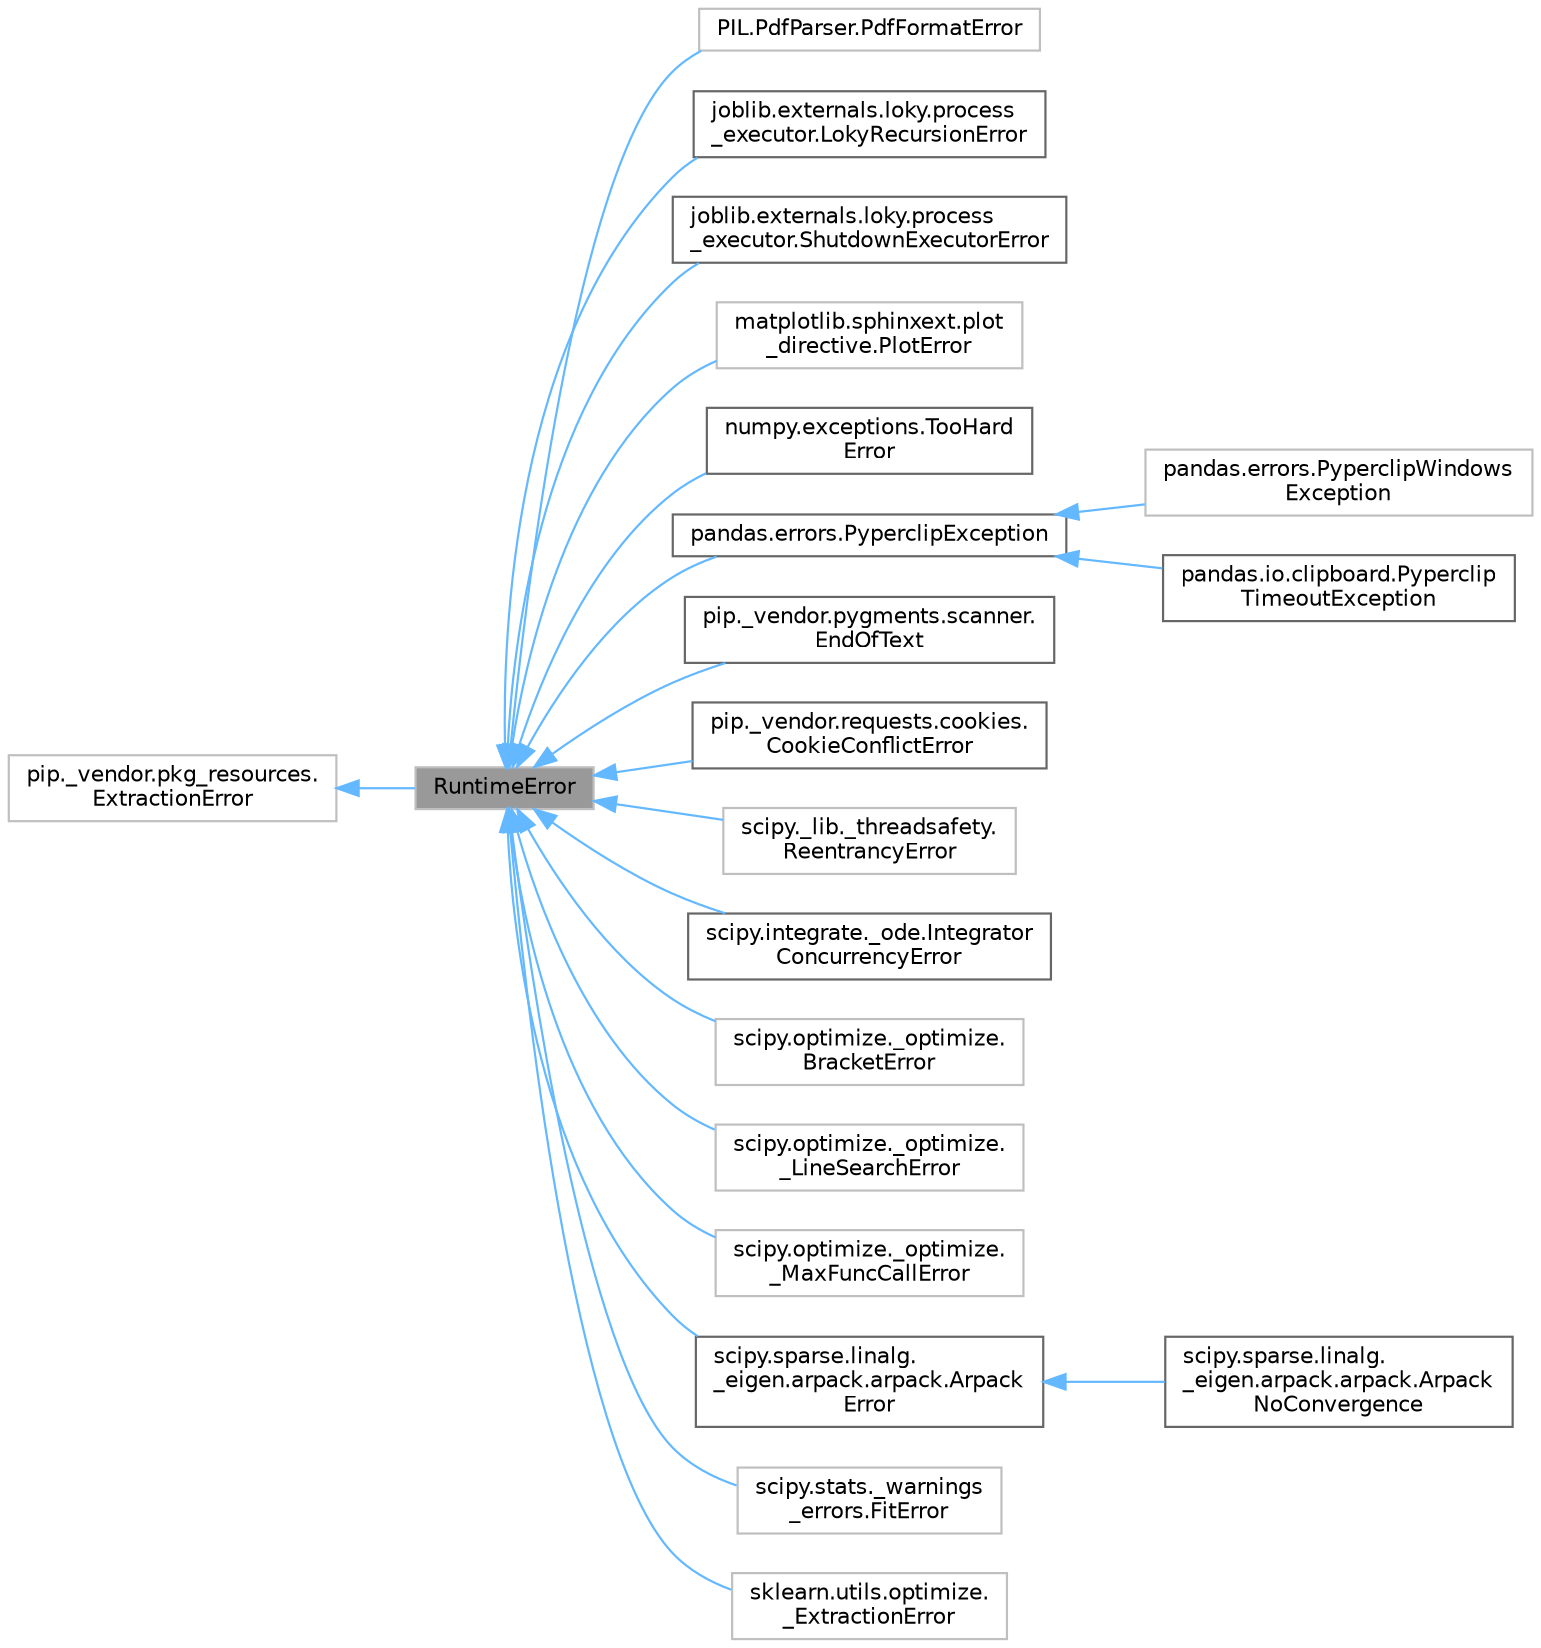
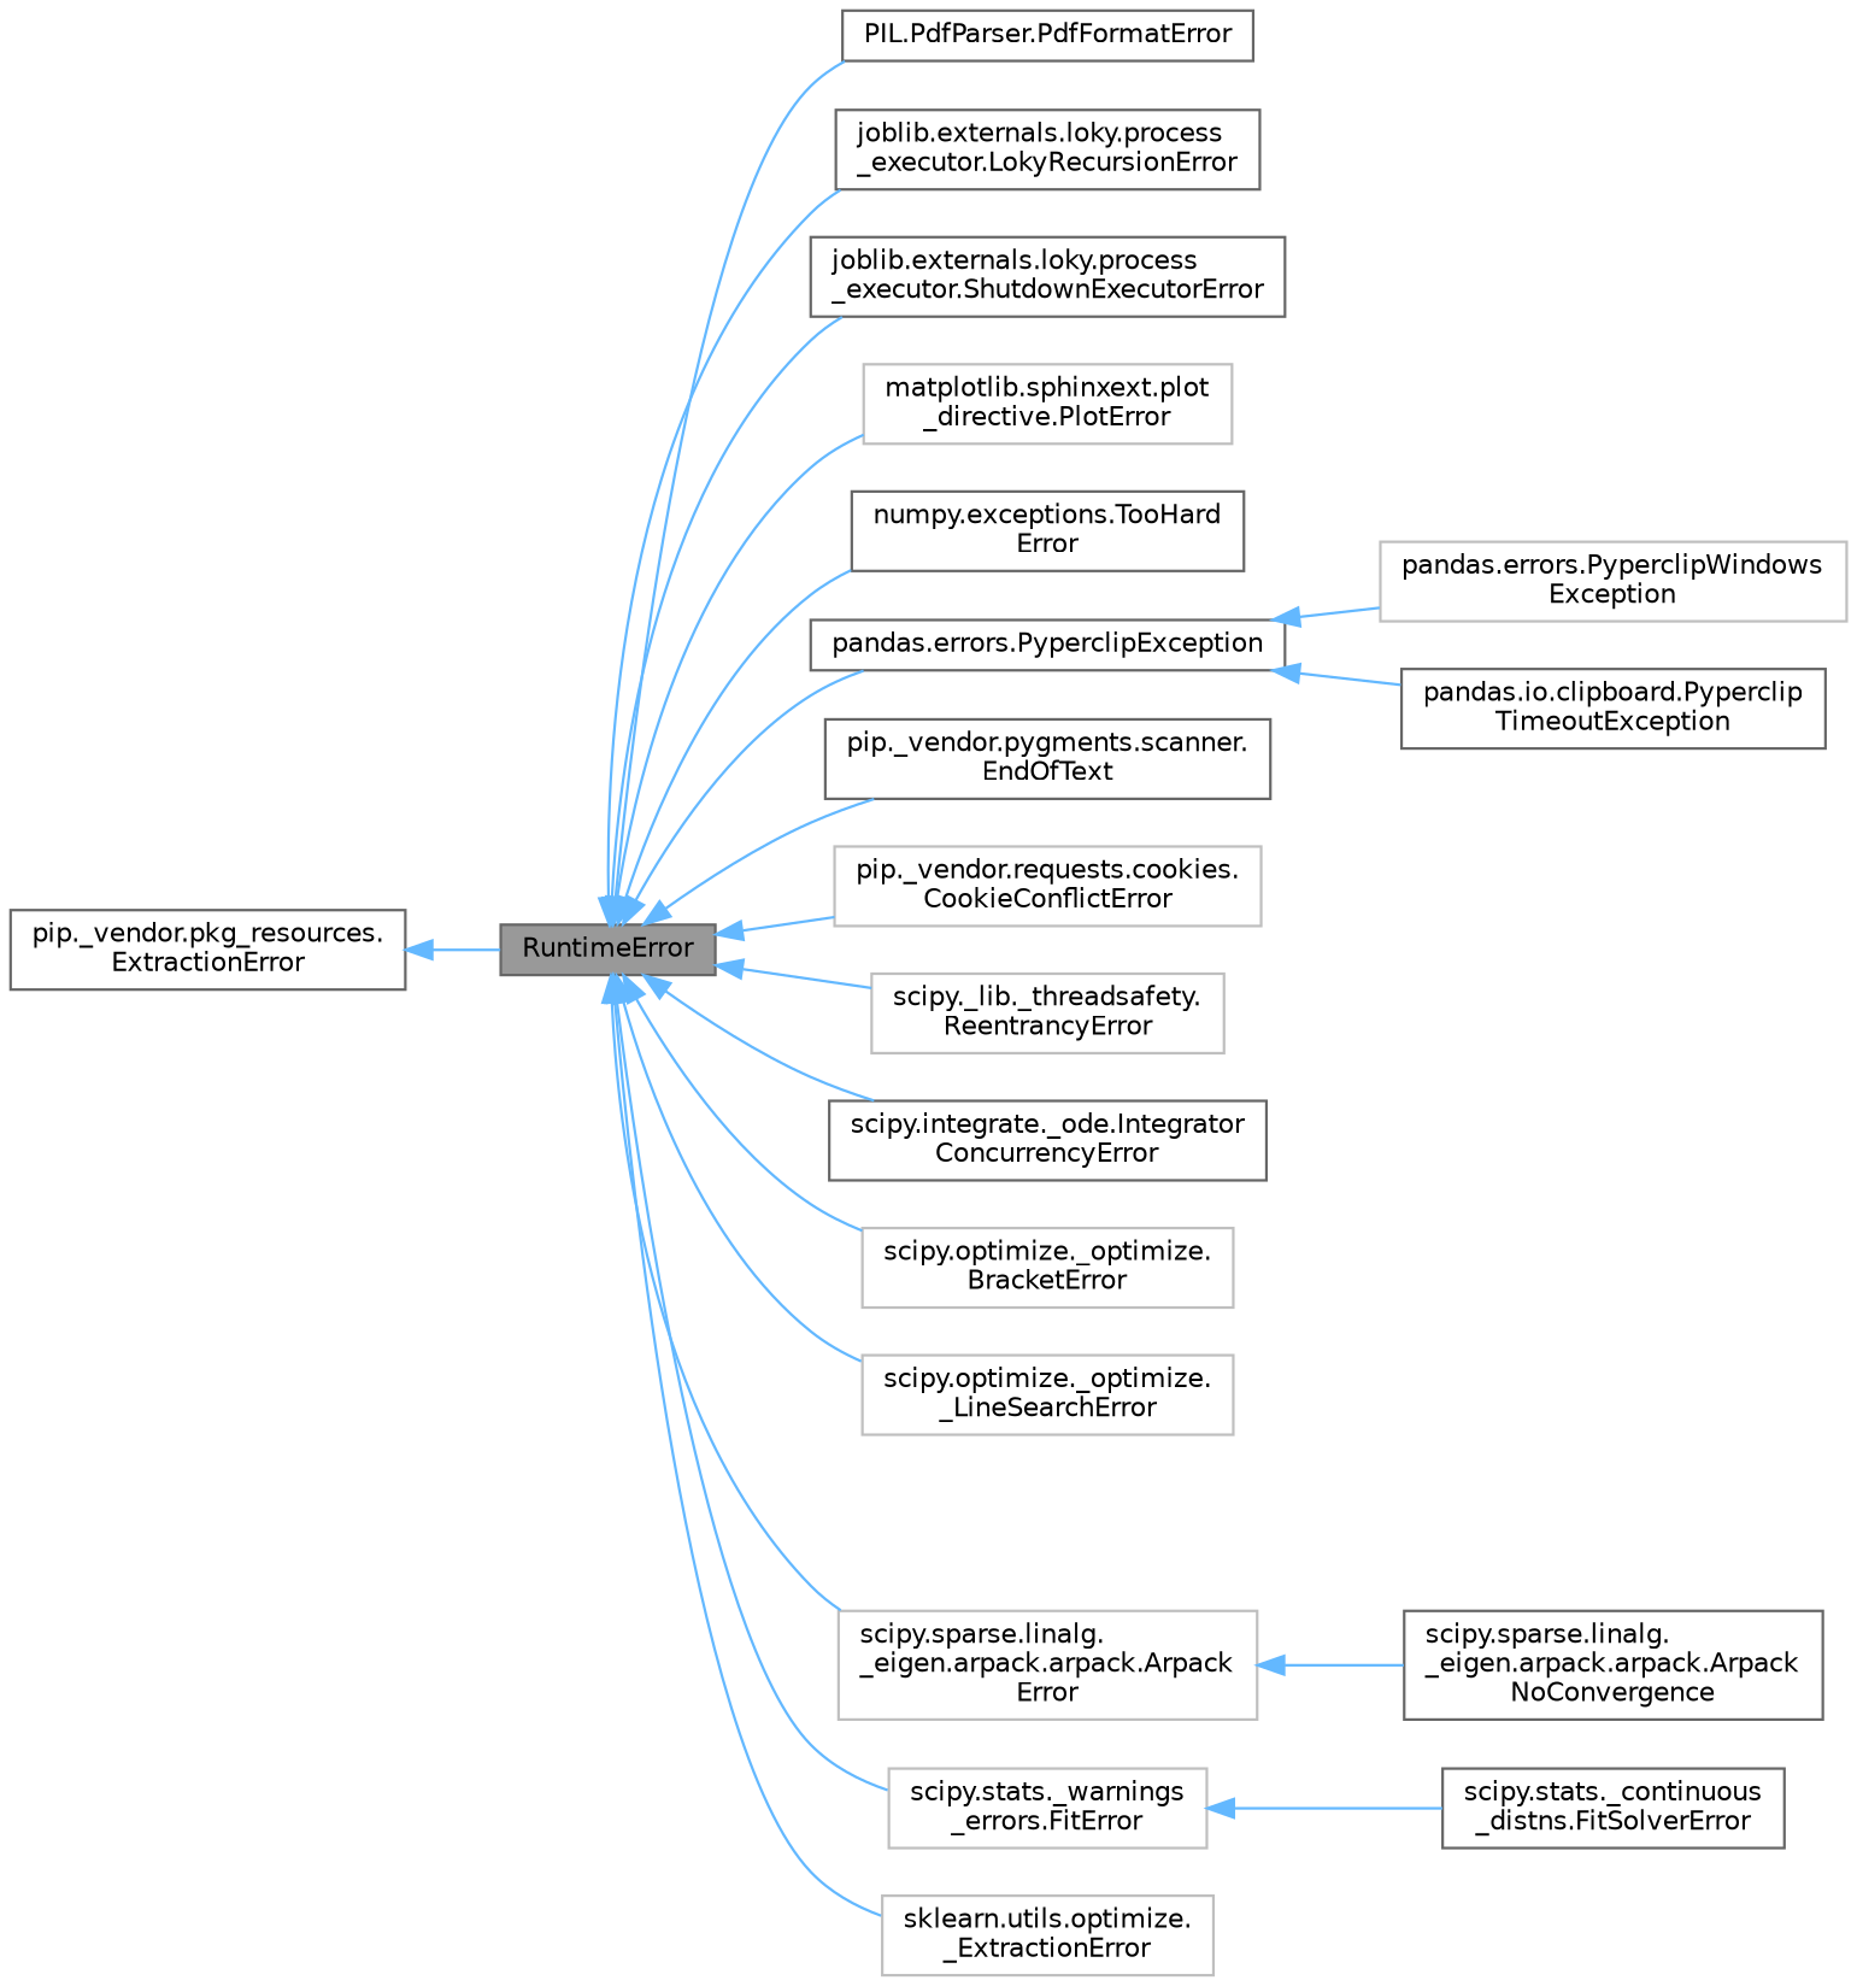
  digraph {
    rankdir=LR
    node [color=gray40 fillcolor=white fontname=Helvetica fontsize=10 shape=box style=filled]
    edge [color=steelblue1 dir=back fontname=Helvetica fontsize=10 labelfontname=Helvetica labelfontsize=10 style=solid]
-   n1 [color=grey75 fillcolor=grey60 fontcolor=black height=0.2 label=RuntimeError width=0.4]
-   n2 [color=grey75 height=0.2 label="PIL.PdfParser.PdfFormatError" width=0.4]
+   n1 [fillcolor=grey60 fontcolor=black height=0.2 label=RuntimeError width=0.4]
+   n2 [height=0.2 label="PIL.PdfParser.PdfFormatError" width=0.4]
    n3 [height=0.2 label="joblib.externals.loky.process\l_executor.LokyRecursionError" width=0.4]
    n4 [height=0.2 label="joblib.externals.loky.process\l_executor.ShutdownExecutorError" width=0.4]
    n5 [color=grey75 height=0.2 label="matplotlib.sphinxext.plot\l_directive.PlotError" width=0.4]
    n6 [height=0.2 label="numpy.exceptions.TooHard\lError" width=0.4]
    n7 [height=0.2 label="pandas.errors.PyperclipException" width=0.4]
    n8 [height=0.2 label="pip._vendor.pygments.scanner.\lEndOfText" width=0.4]
-   n9 [height=0.2 label="pip._vendor.requests.cookies.\lCookieConflictError" width=0.4]
+   n9 [color=grey75 height=0.2 label="pip._vendor.requests.cookies.\lCookieConflictError" width=0.4]
    n10 [color=grey75 height=0.2 label="scipy._lib._threadsafety.\lReentrancyError" width=0.4]
    n11 [height=0.2 label="scipy.integrate._ode.Integrator\lConcurrencyError" width=0.4]
    n12 [color=grey75 height=0.2 label="scipy.optimize._optimize.\lBracketError" width=0.4]
    n13 [color=grey75 height=0.2 label="scipy.optimize._optimize.\l_LineSearchError" width=0.4]
-   n14 [color=grey75 height=0.2 label="scipy.optimize._optimize.\l_MaxFuncCallError" width=0.4]
-   n15 [height=0.2 label="scipy.sparse.linalg.\l_eigen.arpack.arpack.Arpack\lError" width=0.4]
+   n15 [color=grey75 height=0.2 label="scipy.sparse.linalg.\l_eigen.arpack.arpack.Arpack\lError" width=0.4]
    n16 [color=grey75 height=0.2 label="scipy.stats._warnings\l_errors.FitError" width=0.4]
    n17 [color=grey75 height=0.2 label="sklearn.utils.optimize.\l_ExtractionError" width=0.4]
    n18 [color=grey75 height=0.2 label="pandas.errors.PyperclipWindows\lException" width=0.4]
    n19 [height=0.2 label="pandas.io.clipboard.Pyperclip\lTimeoutException" width=0.4]
-   n20 [color=grey75 height=0.2 label="pip._vendor.pkg_resources.\lExtractionError" width=0.4]
+   n20 [height=0.2 label="pip._vendor.pkg_resources.\lExtractionError" width=0.4]
    n21 [height=0.2 label="scipy.sparse.linalg.\l_eigen.arpack.arpack.Arpack\lNoConvergence" width=0.4]
+   n22 [height=0.2 label="scipy.stats._continuous\l_distns.FitSolverError" width=0.4]
    n1 -> n2
    n1 -> n3
    n1 -> n4
    n1 -> n5
    n1 -> n6
    n1 -> n7
    n1 -> n8
    n1 -> n9
    n1 -> n10
    n1 -> n11
    n1 -> n12
    n1 -> n13
-   n1 -> n14
    n1 -> n15
    n1 -> n16
    n1 -> n17
    n7 -> n18
    n7 -> n19
    n15 -> n21
+   n16 -> n22
    n20 -> n1
  }
